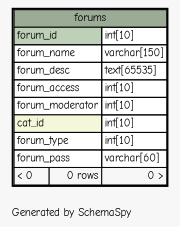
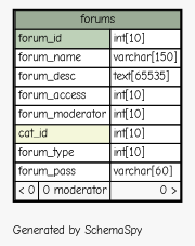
  digraph {
    bgcolor="#f7f7f7"
    fontname="Comic Neue"
    fontsize=11
    label="\nGenerated by SchemaSpy"
    labeljust=l
    nodesep=0.18
    rankdir=RL
    ranksep=0.46
-   n1 [fontname="Comic Neue" fontsize=11 label=<     <TABLE BORDER="2" CELLBORDER="1" CELLSPACING="0" BGCOLOR="#ffffff">       <TR><TD COLSPAN="3" BGCOLOR="#9bab96" ALIGN="CENTER">forums</TD></TR>       <TR><TD PORT="forum_id" COLSPAN="2" BGCOLOR="#bed1b8" ALIGN="LEFT">forum_id</TD><TD PORT="forum_id.type" ALIGN="LEFT">int[10]</TD></TR>       <TR><TD PORT="forum_name" COLSPAN="2" ALIGN="LEFT">forum_name</TD><TD PORT="forum_name.type" ALIGN="LEFT">varchar[150]</TD></TR>       <TR><TD PORT="forum_desc" COLSPAN="2" ALIGN="LEFT">forum_desc</TD><TD PORT="forum_desc.type" ALIGN="LEFT">text[65535]</TD></TR>       <TR><TD PORT="forum_access" COLSPAN="2" ALIGN="LEFT">forum_access</TD><TD PORT="forum_access.type" ALIGN="LEFT">int[10]</TD></TR>       <TR><TD PORT="forum_moderator" COLSPAN="2" ALIGN="LEFT">forum_moderator</TD><TD PORT="forum_moderator.type" ALIGN="LEFT">int[10]</TD></TR>       <TR><TD PORT="cat_id" COLSPAN="2" BGCOLOR="#f4f7da" ALIGN="LEFT">cat_id</TD><TD PORT="cat_id.type" ALIGN="LEFT">int[10]</TD></TR>       <TR><TD PORT="forum_type" COLSPAN="2" ALIGN="LEFT">forum_type</TD><TD PORT="forum_type.type" ALIGN="LEFT">int[10]</TD></TR>       <TR><TD PORT="forum_pass" COLSPAN="2" ALIGN="LEFT">forum_pass</TD><TD PORT="forum_pass.type" ALIGN="LEFT">varchar[60]</TD></TR>       <TR><TD ALIGN="LEFT" BGCOLOR="#f7f7f7">&lt; 0</TD><TD ALIGN="RIGHT" BGCOLOR="#f7f7f7">0 rows</TD><TD ALIGN="RIGHT" BGCOLOR="#f7f7f7">0 &gt;</TD></TR>     </TABLE>> shape=plaintext]
+   n1 [fontname="Comic Neue" fontsize=11 label=<     <TABLE BORDER="2" CELLBORDER="1" CELLSPACING="0" BGCOLOR="#ffffff">       <TR><TD COLSPAN="3" BGCOLOR="#9bab96" ALIGN="CENTER">forums</TD></TR>       <TR><TD PORT="forum_id" COLSPAN="2" BGCOLOR="#bed1b8" ALIGN="LEFT">forum_id</TD><TD PORT="forum_id.type" ALIGN="LEFT">int[10]</TD></TR>       <TR><TD PORT="forum_name" COLSPAN="2" ALIGN="LEFT">forum_name</TD><TD PORT="forum_name.type" ALIGN="LEFT">varchar[150]</TD></TR>       <TR><TD PORT="forum_desc" COLSPAN="2" ALIGN="LEFT">forum_desc</TD><TD PORT="forum_desc.type" ALIGN="LEFT">text[65535]</TD></TR>       <TR><TD PORT="forum_access" COLSPAN="2" ALIGN="LEFT">forum_access</TD><TD PORT="forum_access.type" ALIGN="LEFT">int[10]</TD></TR>       <TR><TD PORT="forum_moderator" COLSPAN="2" ALIGN="LEFT">forum_moderator</TD><TD PORT="forum_moderator.type" ALIGN="LEFT">int[10]</TD></TR>       <TR><TD PORT="cat_id" COLSPAN="2" BGCOLOR="#f4f7da" ALIGN="LEFT">cat_id</TD><TD PORT="cat_id.type" ALIGN="LEFT">int[10]</TD></TR>       <TR><TD PORT="forum_type" COLSPAN="2" ALIGN="LEFT">forum_type</TD><TD PORT="forum_type.type" ALIGN="LEFT">int[10]</TD></TR>       <TR><TD PORT="forum_pass" COLSPAN="2" ALIGN="LEFT">forum_pass</TD><TD PORT="forum_pass.type" ALIGN="LEFT">varchar[60]</TD></TR>       <TR><TD ALIGN="LEFT" BGCOLOR="#f7f7f7">&lt; 0</TD><TD ALIGN="RIGHT" BGCOLOR="#f7f7f7">0 moderator</TD><TD ALIGN="RIGHT" BGCOLOR="#f7f7f7">0 &gt;</TD></TR>     </TABLE>> shape=plaintext]
  }
